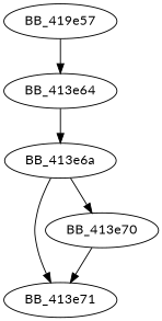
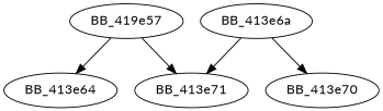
  digraph {
    fontname=Lato
    node [fontname=Lato]
    edge [fontname=Lato]
    n1 [label=BB_419e57]
    BB_413e64
    BB_413e6a
    BB_413e71
    BB_413e70
    n1 -> BB_413e64
-   BB_413e64 -> BB_413e6a
    BB_413e6a -> BB_413e71
    BB_413e6a -> BB_413e70
-   BB_413e70 -> BB_413e71
+   n1 -> BB_413e71
  }
